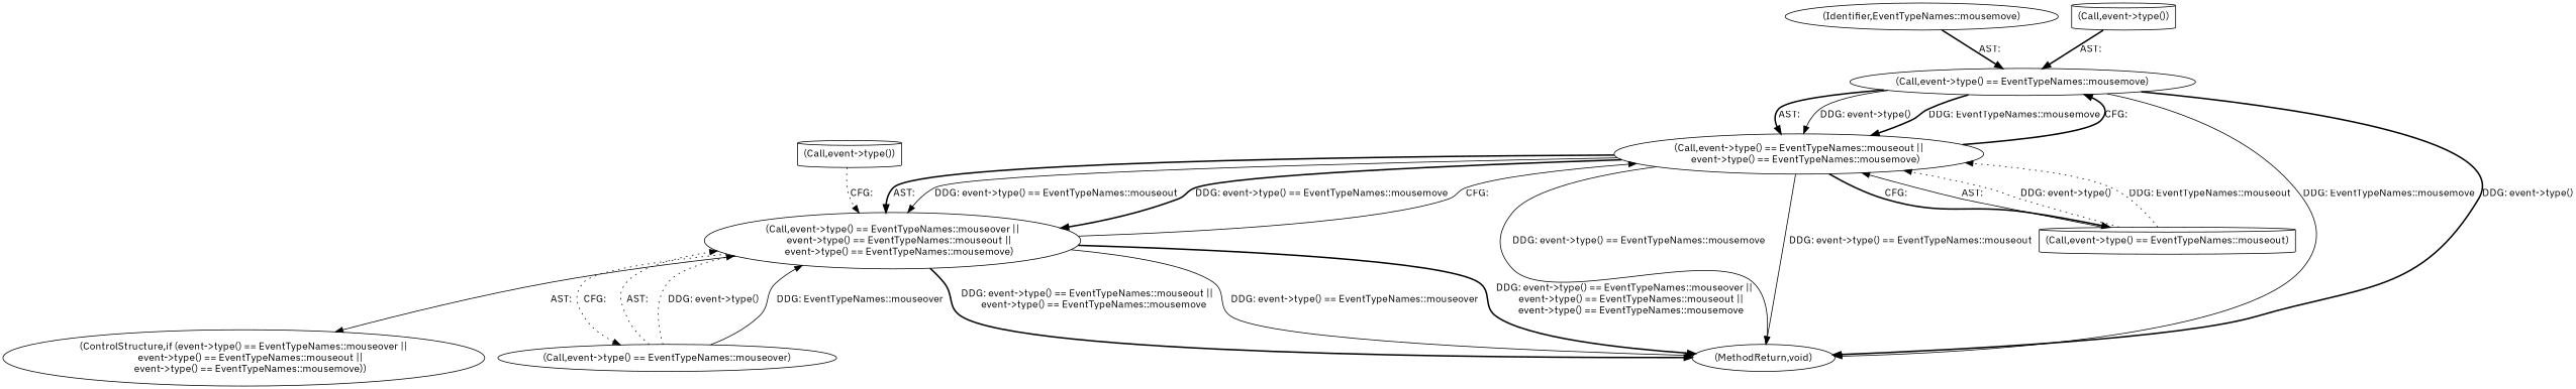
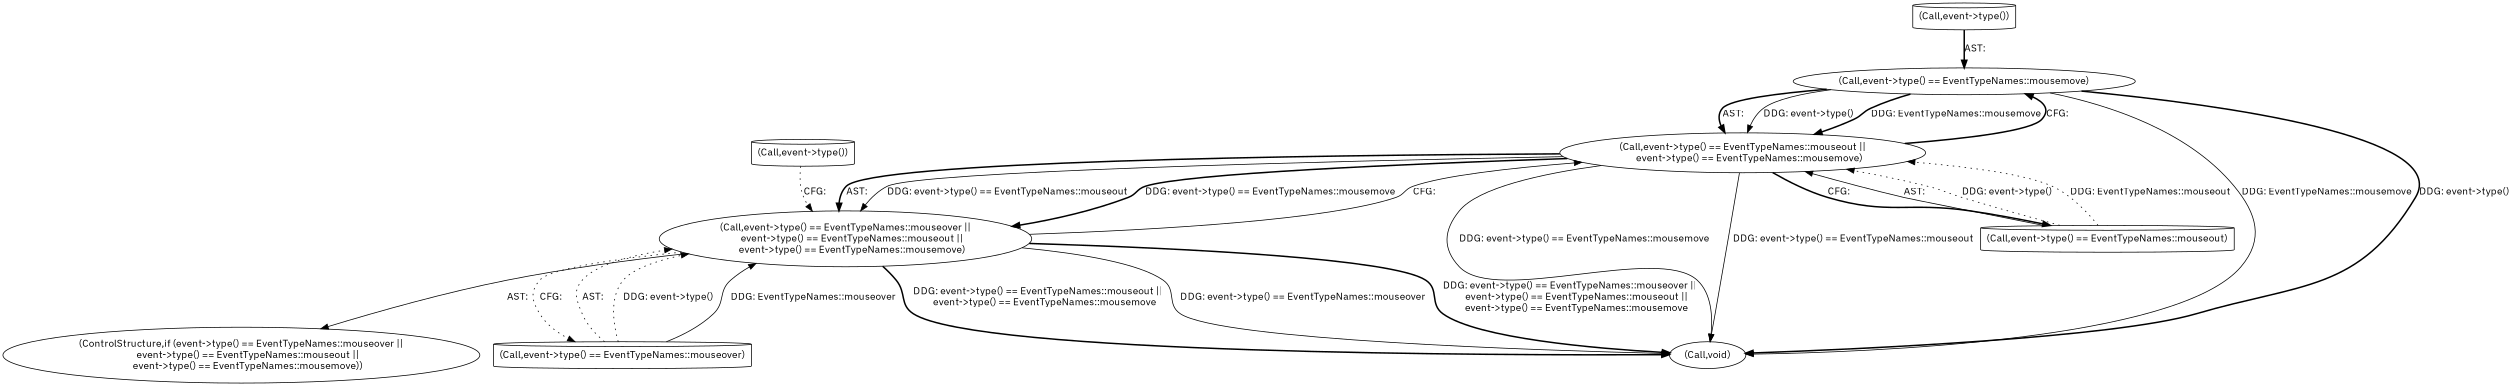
  digraph {
    fontname="IBM Plex Sans"
    node [fontname="IBM Plex Sans" shape=ellipse]
    edge [fontname="IBM Plex Sans" style=bold]
    n1 [label="(Call,event->type() == EventTypeNames::mousemove)"]
    n2 [label="(Call,event->type() == EventTypeNames::mouseout ||\n      event->type() == EventTypeNames::mousemove)"]
-   n3 [label="(MethodReturn,void)"]
+   n3 [label="(Call,void)"]
    n4 [label="(Call,event->type() == EventTypeNames::mouseover ||\n      event->type() == EventTypeNames::mouseout ||\n      event->type() == EventTypeNames::mousemove)"]
    n5 [label="(Call,event->type() == EventTypeNames::mouseout)" shape=cylinder]
-   n6 [label="(Identifier,EventTypeNames::mousemove)"]
    n7 [label="(ControlStructure,if (event->type() == EventTypeNames::mouseover ||\n      event->type() == EventTypeNames::mouseout ||\n      event->type() == EventTypeNames::mousemove))"]
-   n8 [label="(Call,event->type() == EventTypeNames::mouseover)"]
+   n8 [label="(Call,event->type() == EventTypeNames::mouseover)" shape=cylinder]
    n9 [label="(Call,event->type())" shape=cylinder]
    n10 [label="(Call,event->type())" shape=cylinder]
    n1 -> n2 [label="AST: "]
    n1 -> n2 [label="DDG: event->type()" style=solid]
    n1 -> n2 [label="DDG: EventTypeNames::mousemove"]
    n1 -> n3 [label="DDG: EventTypeNames::mousemove" style=solid]
    n1 -> n3 [label="DDG: event->type()"]
    n2 -> n1 [label="CFG: "]
    n2 -> n3 [label="DDG: event->type() == EventTypeNames::mousemove" style=solid]
    n2 -> n3 [label="DDG: event->type() == EventTypeNames::mouseout" style=solid]
    n2 -> n4 [label="AST: "]
    n2 -> n4 [label="DDG: event->type() == EventTypeNames::mouseout" style=solid]
    n2 -> n4 [label="DDG: event->type() == EventTypeNames::mousemove"]
    n2 -> n5 [label="CFG: "]
    n4 -> n2 [label="CFG: " style=solid]
    n4 -> n3 [label="DDG: event->type() == EventTypeNames::mouseout ||\n      event->type() == EventTypeNames::mousemove"]
    n4 -> n3 [label="DDG: event->type() == EventTypeNames::mouseover" style=solid]
    n4 -> n3 [label="DDG: event->type() == EventTypeNames::mouseover ||\n      event->type() == EventTypeNames::mouseout ||\n      event->type() == EventTypeNames::mousemove"]
    n4 -> n7 [label="AST: " style=solid]
    n4 -> n8 [label="CFG: " style=dotted]
    n5 -> n2 [label="AST: " style=solid]
    n5 -> n2 [label="DDG: event->type()" style=dotted]
    n5 -> n2 [label="DDG: EventTypeNames::mouseout" style=dotted]
-   n6 -> n1 [label="AST: "]
    n8 -> n4 [label="AST: " style=dotted]
    n8 -> n4 [label="DDG: event->type()" style=dotted]
    n8 -> n4 [label="DDG: EventTypeNames::mouseover" style=solid]
    n9 -> n4 [label="CFG: " style=dotted]
    n10 -> n1 [label="AST: "]
  }
